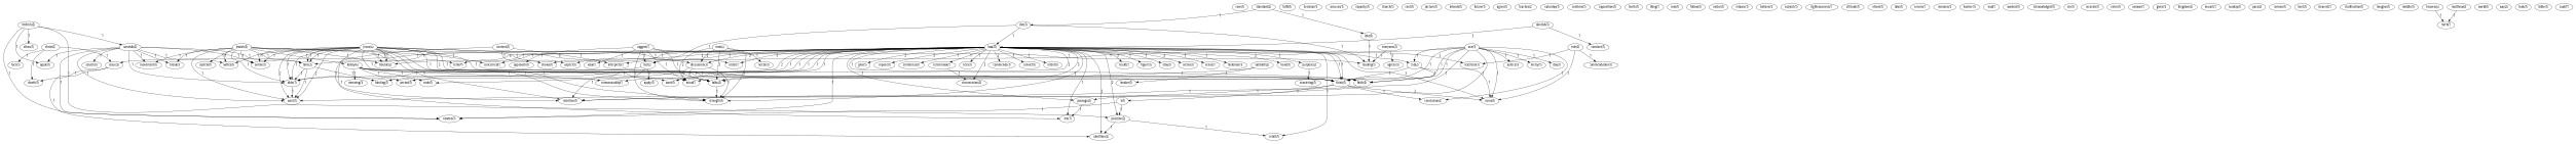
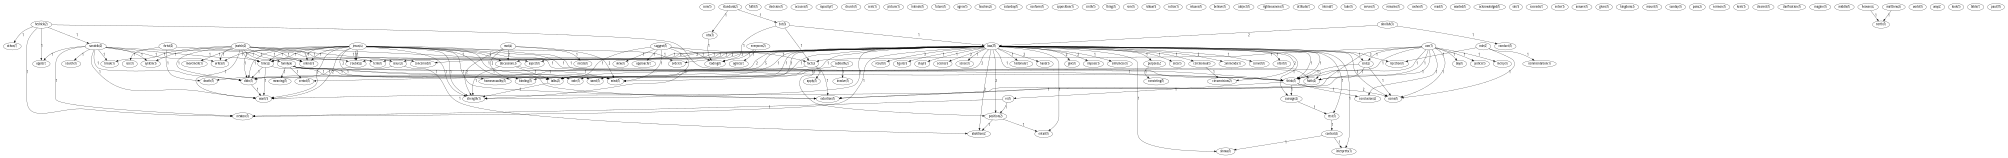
  digraph {
    fontname="Fira Sans"
    node [fontname="Fira Sans"]
    edge [fontname="Fira Sans"]
    n1 [label="com(1)"]
    n2 [label="context(3)"]
    n3 [label="shows(1)"]
    n4 [label="interprets(1)"]
    n5 [label="rest(1)"]
    n6 [label="fulfil(1)"]
    n7 [label="decision(1)"]
    n8 [label="accuses(1)"]
    n9 [label="rapacity(1)"]
    n10 [label="church(1)"]
    n11 [label="cent(1)"]
    n12 [label="picture(1)"]
    n13 [label="hedrick(2)"]
    n14 [label="sandvik(2)"]
    n15 [label="apple(1)"]
    n16 [label="athos(1)"]
    n17 [label="newton(1)"]
    n18 [label="position(2)"]
    n19 [label="search(1)"]
    n20 [label="system(1)"]
    n21 [label="break(1)"]
    n22 [label="writes(1)"]
    n23 [label="online(1)"]
    n24 [label="time(2)"]
    n25 [label="didn(1)"]
    n26 [label="want(1)"]
    n27 [label="entail(1)"]
    n28 [label="abolition(2)"]
    n29 [label="binding(1)"]
    n30 [label="intends(1)"]
    n31 [label="standard(2)"]
    n32 [label="dot(3)"]
    n33 [label="iota(3)"]
    n34 [label="fact(3)"]
    n35 [label="reading(1)"]
    n36 [label="law(21)"]
    n37 [label="extortion(1)"]
    n38 [label="apply(1)"]
    n39 [label="talks(2)"]
    n40 [label="mind(1)"]
    n41 [label="strength(1)"]
    n42 [label="rejection(1)"]
    n43 [label="come(1)"]
    n44 [label="think(1)"]
    n45 [label="end(2)"]
    n46 [label="faith(2)"]
-   n47 [label="term(9)"]
+   n47 [label="term(1)"]
    n48 [label="concerned(1)"]
    n49 [label="aspect(1)"]
    n50 [label="trouble(2)"]
    n51 [label="period(1)"]
    n52 [label="code(1)"]
    n53 [label="homosexuality(1)"]
    n54 [label="word(1)"]
    n55 [label="result(1)"]
    n56 [label="figure(1)"]
    n57 [label="stay(1)"]
    n58 [label="seems(1)"]
    n59 [label="sense(1)"]
    n60 [label="purpose(2)"]
    n61 [label="historian(1)"]
    n62 [label="hand(1)"]
    n63 [label="ceremonial(1)"]
    n64 [label="give(1)"]
    n65 [label="impose(1)"]
    n66 [label="sinfulness(1)"]
    n67 [label="circumcision(2)"]
    n68 [label="sees(1)"]
    n69 [label="issue(3)"]
    n70 [label="passage(2)"]
    n71 [label="commends(1)"]
    n72 [label="convict(1)"]
    n73 [label="intent(1)"]
    n74 [label="discussion(3)"]
    n75 [label="order(1)"]
    n76 [label="future(1)"]
    n77 [label="suggest(1)"]
    n78 [label="approach(1)"]
    n79 [label="view(1)"]
    n80 [label="agree(1)"]
    n81 [label="teaches(2)"]
    n82 [label="saturday(1)"]
    n83 [label="abolish(3)"]
    n84 [label="conduct(1)"]
    n85 [label="conclusion(2)"]
    n86 [label="re(1)"]
    n87 [label="convicting(1)"]
    n88 [label="death(1)"]
    n89 [label="conform(1)"]
    n90 [label="role(2)"]
    n91 [label="commendation(1)"]
    n92 [label="opposition(1)"]
    n93 [label="tenth(1)"]
    n94 [label="thing(1)"]
    n95 [label="use(1)"]
    n96 [label="justice(1)"]
    n97 [label="mercy(1)"]
    n98 [label="day(1)"]
    n99 [label="rom(1)"]
    n100 [label="jewish(2)"]
    n101 [label="movement(1)"]
    n102 [label="family(4)"]
    n103 [label="meaning(1)"]
    n104 [label="follow(1)"]
    n105 [label="notice(1)"]
    n106 [label="relaxes(1)"]
    n107 [label="believe(1)"]
    n108 [label="subject(1)"]
    n109 [label="righteousness(1)"]
    n110 [label="attitude(1)"]
    n111 [label="intend(1)"]
    n112 [label="take(1)"]
    n113 [label="serves(1)"]
    n114 [label="remains(1)"]
    n115 [label="kosher(1)"]
    n116 [label="read(1)"]
    n117 [label="wanted(1)"]
    n118 [label="christ(2)"]
    n119 [label="face(1)"]
    n120 [label="acknowledged(1)"]
    n121 [label="sin(1)"]
    n122 [label="everyone(2)"]
    n123 [label="agrees(1)"]
    n124 [label="exceeds(1)"]
    n125 [label="enter(1)"]
    n126 [label="answer(1)"]
    n127 [label="gives(1)"]
    n128 [label="kingdom(3)"]
    n129 [label="mount(1)"]
    n130 [label="sunday(1)"]
    n131 [label="pass(2)"]
    n132 [label="sermon(1)"]
    n133 [label="sabbath(2)"]
    n134 [label="involve(1)"]
    n135 [label="kent(1)"]
    n136 [label="mat(4)"]
    n137 [label="needs(1)"]
    n138 [label="clearest(1)"]
    n139 [label="clarification(1)"]
    n140 [label="imagine(1)"]
    n141 [label="middle(1)"]
    n142 [label="heaven(4)"]
    n143 [label="earth(1)"]
    n144 [label="jesus(4)"]
    n145 [label="world(1)"]
    n146 [label="way(2)"]
    n147 [label="look(1)"]
    n148 [label="matthew(3)"]
    n149 [label="bible(1)"]
    n150 [label="paul(11)"]
    n2 -> n3 [label=1]
    n2 -> n4 [label=1]
-   n2 -> n5 [label=1]
+   n5 -> n2 [label=1]
    n13 -> n14 [label=1]
    n13 -> n15 [label=1]
    n13 -> n16 [label=1]
    n13 -> n17 [label=1]
    n13 -> n18 [label=1]
    n14 -> n15 [label=1]
    n14 -> n17 [label=1]
    n14 -> n19 [label=1]
-   n14 -> n101 [label=1]
+   n14 -> n20 [label=1]
    n14 -> n21 [label=1]
    n14 -> n22 [label=1]
    n14 -> n23 [label=1]
    n14 -> n24 [label=1]
    n14 -> n25 [label=1]
    n14 -> n26 [label=1]
    n18 -> n27 [label=1]
    n18 -> n28 [label=1]
    n24 -> n25 [label=1]
    n24 -> n26 [label=1]
    n24 -> n29 [label=1]
    n25 -> n26 [label=1]
    n31 -> n32 [label=1]
    n31 -> n33 [label=1]
    n32 -> n34 [label=1]
    n32 -> n35 [label=1]
    n32 -> n36 [label=1]
    n33 -> n35 [label=1]
    n34 -> n25 [label=1]
    n34 -> n37 [label=1]
    n34 -> n38 [label=1]
    n36 -> n3 [label=1]
    n36 -> n4 [label=1]
    n36 -> n5 [label=1]
    n36 -> n17 [label=1]
    n36 -> n18 [label=2]
    n36 -> n24 [label=1]
    n36 -> n25 [label=2]
    n36 -> n27 [label=1]
    n36 -> n28 [label=2]
    n36 -> n29 [label=1]
    n36 -> n39 [label=5]
    n36 -> n40 [label=2]
    n36 -> n41 [label=2]
    n36 -> n42 [label=3]
    n36 -> n43 [label=3]
    n36 -> n44 [label=1]
    n36 -> n44 [label=1]
    n36 -> n45 [label=1]
    n36 -> n46 [label=1]
    n36 -> n47 [label=1]
    n36 -> n48 [label=1]
    n36 -> n49 [label=2]
    n36 -> n50 [label=4]
    n36 -> n51 [label=1]
    n36 -> n52 [label=1]
    n36 -> n53 [label=1]
    n36 -> n54 [label=1]
    n36 -> n55 [label=3]
    n36 -> n56 [label=1]
    n36 -> n57 [label=1]
    n36 -> n58 [label=2]
    n36 -> n59 [label=1]
    n36 -> n60 [label=1]
    n36 -> n61 [label=1]
    n36 -> n62 [label=2]
    n36 -> n63 [label=1]
    n36 -> n64 [label=2]
    n36 -> n65 [label=2]
    n36 -> n66 [label=1]
    n36 -> n67 [label=2]
    n36 -> n68 [label=1]
    n36 -> n69 [label=1]
    n36 -> n70 [label=1]
    n36 -> n71 [label=2]
    n36 -> n72 [label=1]
    n36 -> n73 [label=1]
    n36 -> n74 [label=2]
    n36 -> n75 [label=3]
    n39 -> n41 [label=1]
    n44 -> n43 [label=2]
    n44 -> n70 [label=1]
    n44 -> n85 [label=1]
    n44 -> n86 [label=1]
    n45 -> n43 [label=1]
    n45 -> n44 [label=1]
    n45 -> n46 [label=1]
    n46 -> n37 [label=1]
    n60 -> n87 [label=1]
    n63 -> n67 [label=1]
    n69 -> n28 [label=1]
    n69 -> n88 [label=1]
    n70 -> n5 [label=1]
    n74 -> n39 [label=1]
    n74 -> n40 [label=1]
    n74 -> n41 [label=1]
    n77 -> n34 [label=1]
    n77 -> n35 [label=1]
    n77 -> n39 [label=1]
    n77 -> n40 [label=1]
    n77 -> n41 [label=1]
    n77 -> n78 [label=1]
    n77 -> n79 [label=1]
    n83 -> n36 [label=2]
    n83 -> n84 [label=1]
    n86 -> n17 [label=1]
    n86 -> n18 [label=1]
    n90 -> n42 [label=1]
    n90 -> n43 [label=1]
    n90 -> n91 [label=1]
    n95 -> n26 [label=1]
    n95 -> n34 [label=1]
    n95 -> n37 [label=1]
    n95 -> n43 [label=1]
    n95 -> n44 [label=1]
    n95 -> n44 [label=1]
    n95 -> n45 [label=1]
    n95 -> n46 [label=1]
    n95 -> n85 [label=1]
    n95 -> n96 [label=1]
    n95 -> n97 [label=1]
    n95 -> n98 [label=1]
    n100 -> n20 [label=1]
    n100 -> n21 [label=1]
    n100 -> n22 [label=1]
    n100 -> n23 [label=1]
    n100 -> n24 [label=1]
    n100 -> n25 [label=1]
    n100 -> n26 [label=1]
    n100 -> n47 [label=1]
    n100 -> n48 [label=1]
    n100 -> n49 [label=1]
    n100 -> n50 [label=1]
    n100 -> n101 [label=1]
    n100 -> n102 [label=1]
    n102 -> n44 [label=1]
    n102 -> n44 [label=1]
    n102 -> n51 [label=1]
    n102 -> n52 [label=1]
    n102 -> n53 [label=1]
    n102 -> n54 [label=1]
    n102 -> n103 [label=1]
    n118 -> n69 [label=1]
    n118 -> n88 [label=1]
    n118 -> n119 [label=1]
    n122 -> n35 [label=1]
    n122 -> n123 [label=1]
    n133 -> n39 [label=1]
    n133 -> n134 [label=1]
    n136 -> n39 [label=2]
    n136 -> n40 [label=2]
    n136 -> n41 [label=2]
    n136 -> n74 [label=2]
    n136 -> n137 [label=1]
    n142 -> n143 [label=1]
    n144 -> n22 [label=1]
    n144 -> n23 [label=1]
    n144 -> n23 [label=1]
    n144 -> n24 [label=1]
    n144 -> n24 [label=1]
    n144 -> n25 [label=1]
    n144 -> n25 [label=1]
    n144 -> n26 [label=2]
    n144 -> n26 [label=2]
    n144 -> n37 [label=1]
    n144 -> n37 [label=1]
    n144 -> n39 [label=2]
    n144 -> n40 [label=1]
    n144 -> n41 [label=1]
    n144 -> n41 [label=1]
    n144 -> n44 [label=1]
    n144 -> n44 [label=1]
    n144 -> n46 [label=1]
    n144 -> n50 [label=1]
    n144 -> n50 [label=1]
    n144 -> n74 [label=5]
    n144 -> n75 [label=1]
    n148 -> n143 [label=1]
  }
